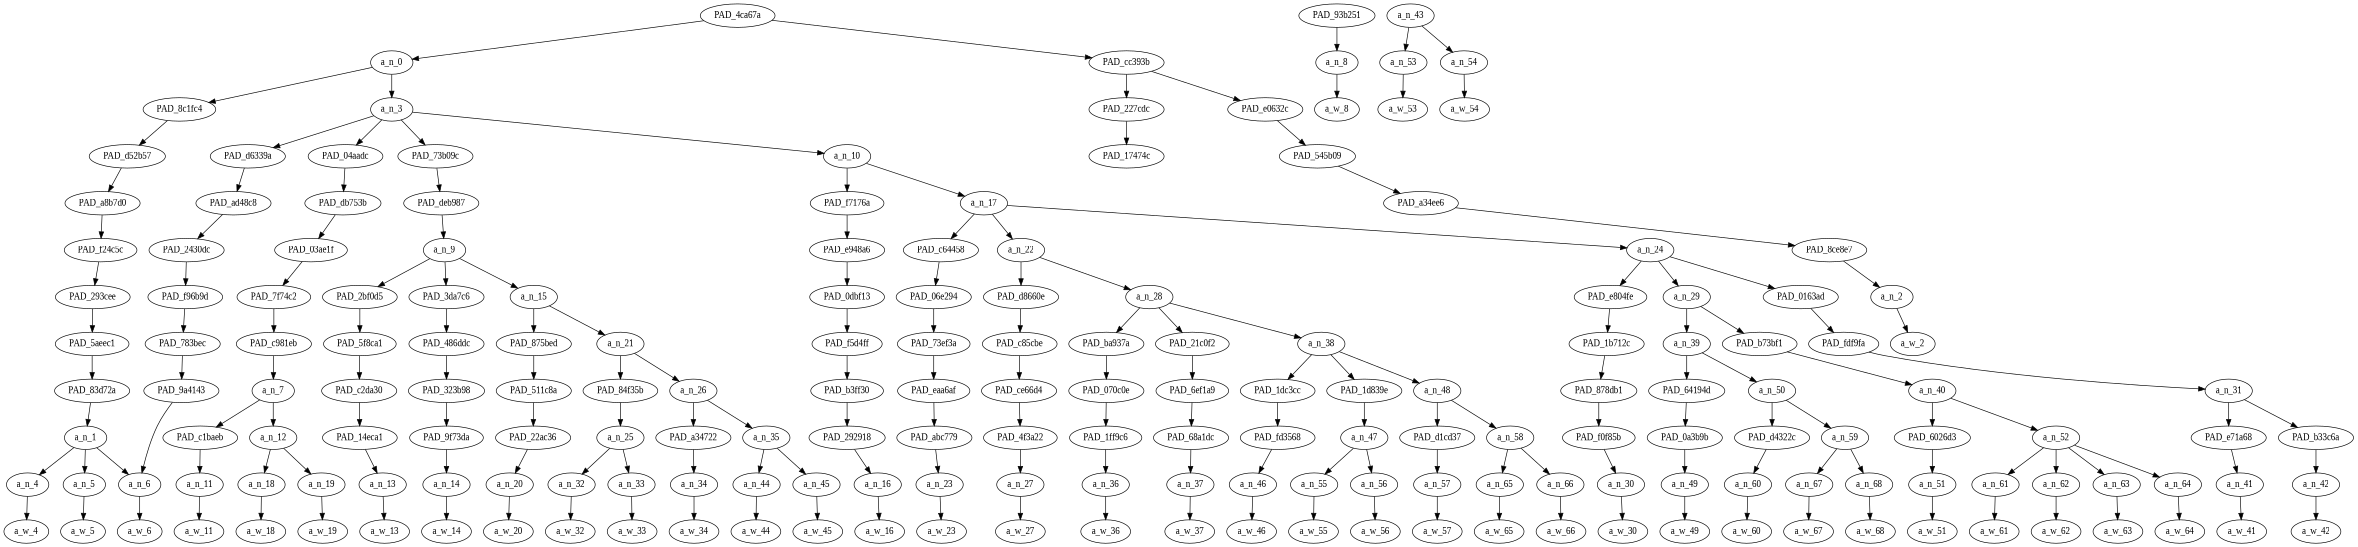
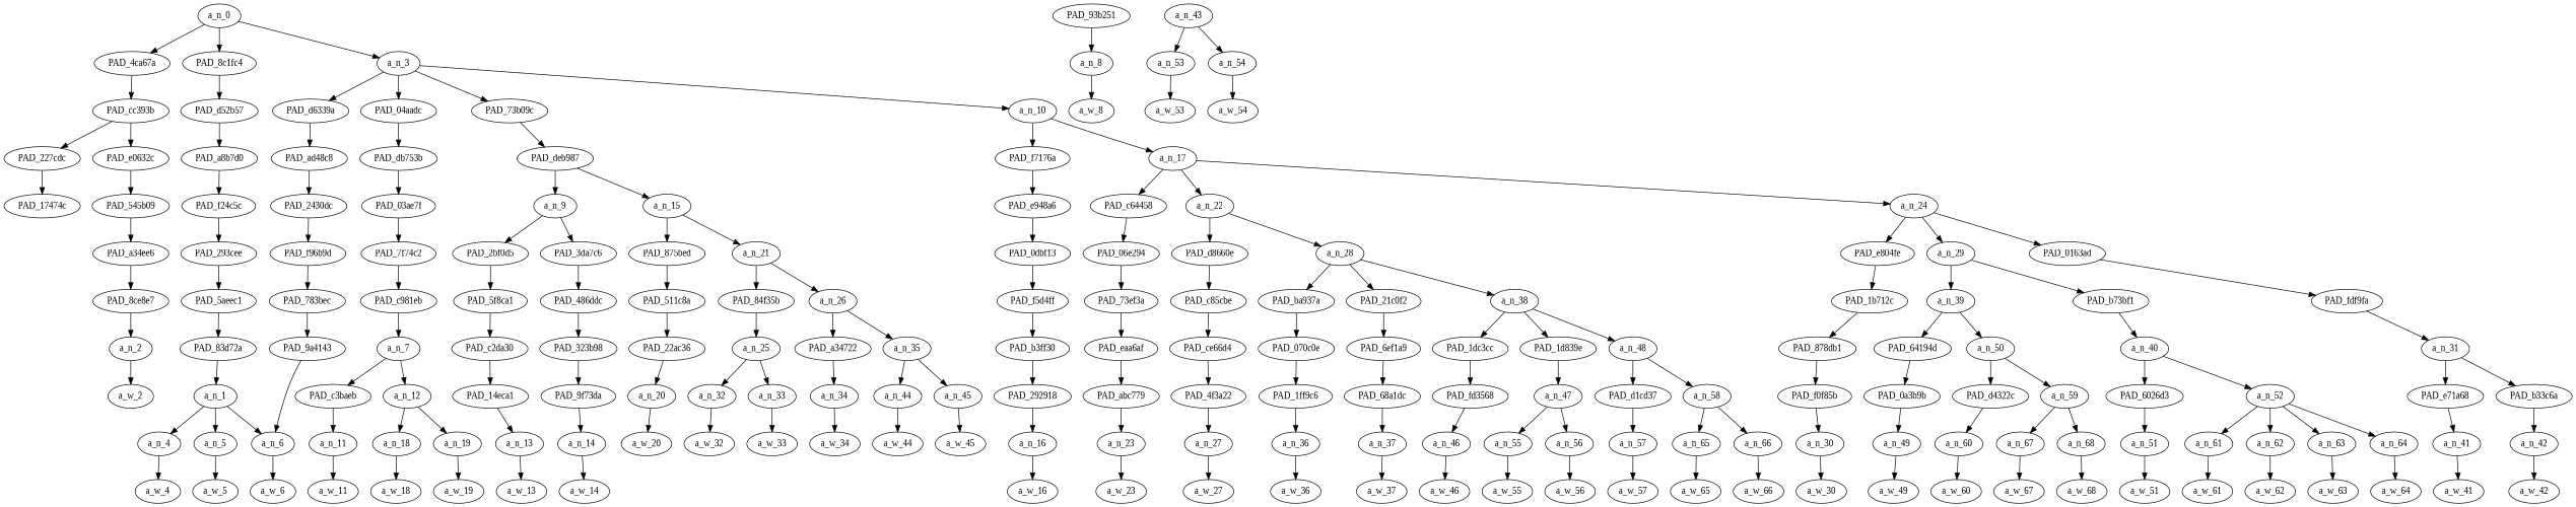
  strict digraph {
    fontname="Liberation Serif"
    node [div_dir=1 fontname="Liberation Serif" index=0 level=1 text_span="[3]" value=0.01654829]
    edge [fontname="Liberation Serif"]
    a_n_0 [level=10 text_span="[0, 1, 2, 3, 4, 5, 6, 7, 8, 9, 10, 11, 12, 13, 14, 15, 16, 17, 18, 19, 20, 21, 22, 23, 24, 25, 26, 27, 28, 29, 30, 31, 32, 33, 34, 35, 36, 37, 38, 39, 40]" value=1.00000002]
    PAD_4ca67a [div_dir=-1 index=1 level=9]
    PAD_8c1fc4 [level=9 text_span="[0, 1, 2]" value=0.11096536]
    a_n_3 [index=2 level=9 text_span="[4, 5, 6, 7, 8, 9, 10, 11, 12, 13, 14, 15, 16, 17, 18, 19, 20, 21, 22, 23, 24, 25, 26, 27, 28, 29, 30, 31, 32, 33, 34, 35, 36, 37, 38, 39, 40]" value=0.87238972]
    PAD_cc393b [div_dir=-1 index=1 level=8]
    PAD_d52b57 [level=8 text_span="[0, 1, 2]" value=0.11096536]
    PAD_d6339a [index=3 level=8 text_span="[7]" value=0.01634907]
    PAD_04aadc [div_dir=-1 index=2 level=8 text_span="[4, 5, 6]" value=0.06390314]
    PAD_73b09c [index=4 level=8 text_span="[8, 9, 10, 11, 12, 13, 14, 15]" value=0.28337538]
    a_n_10 [div_dir=-1 index=5 level=8 text_span="[16, 17, 18, 19, 20, 21, 22, 23, 24, 25, 26, 27, 28, 29, 30, 31, 32, 33, 34, 35, 36, 37, 38, 39, 40]" value=0.50869829]
    PAD_227cdc [div_dir=-1 index=1 level=7]
    PAD_e0632c [div_dir=-1 index=1 level=5]
    PAD_a8b7d0 [level=7 text_span="[0, 1, 2]" value=0.11096536]
    PAD_ad48c8 [index=3 level=7 text_span="[7]" value=0.01634907]
    PAD_db753b [div_dir=-1 index=2 level=7 text_span="[4, 5, 6]" value=0.06390314]
    PAD_deb987 [index=4 level=7 text_span="[8, 9, 10, 11, 12, 13, 14, 15]" value=0.28337538]
    PAD_f7176a [div_dir=-1 index=5 level=7 text_span="[16]" value=0.01545617]
    a_n_17 [div_dir=-1 index=6 level=7 text_span="[17, 18, 19, 20, 21, 22, 23, 24, 25, 26, 27, 28, 29, 30, 31, 32, 33, 34, 35, 36, 37, 38, 39, 40]" value=0.49319670]
    PAD_17474c [div_dir=-1 index=1 level=6]
    PAD_545b09 [div_dir=-1 index=1 level=4]
    PAD_a34ee6 [div_dir=-1 index=1 level=3]
    PAD_8ce8e7 [div_dir=-1 index=1 level=2]
    a_n_2 [div_dir=-1 index=3]
    a_w_2 [div_dir=0 index=3 level=0 value=i]
    PAD_f24c5c [level=6 text_span="[0, 1, 2]" value=0.11096536]
    PAD_293cee [level=5 text_span="[0, 1, 2]" value=0.11096536]
    PAD_5aeec1 [level=4 text_span="[0, 1, 2]" value=0.11096536]
    PAD_83d72a [level=3 text_span="[0, 1, 2]" value=0.11096536]
    a_n_1 [level=2 text_span="[0, 1, 2]" value=0.11096536]
    a_n_4 [text_span="[0]" value=0.03267851]
    a_n_5 [index=1 text_span="[1]" value=0.04287036]
    a_n_6 [index=2 text_span="[2]" value=0.03502339]
    a_w_4 [div_dir=0 level=0 text_span="[0]" value="<user>"]
    a_w_5 [div_dir=0 index=1 level=0 text_span="[1]" value="<user>1"]
    a_w_6 [div_dir=0 index=2 level=0 text_span="[2]" value="<user>2"]
    PAD_2430dc [index=3 level=6 text_span="[7]" value=0.01634907]
-   PAD_03ae7f [div_dir=-1 index=2 level=6 text_span="[4, 5, 6]" value=0.06390314 label=PAD_03ae1f]
+   PAD_03ae7f [div_dir=-1 index=2 level=6 text_span="[4, 5, 6]" value=0.06390314]
    a_n_9 [index=4 level=6 text_span="[8, 9, 10, 11, 12, 13, 14, 15]" value=0.28337538]
    PAD_e948a6 [div_dir=-1 index=5 level=6 text_span="[16]" value=0.01545617]
    PAD_c64458 [index=7 level=6 text_span="[26]" value=0.01317018]
    a_n_22 [div_dir=-1 index=6 level=6 text_span="[17, 18, 19, 20, 21, 22, 23, 24, 25]" value=0.11468483]
    a_n_24 [div_dir=-1 index=8 level=6 text_span="[27, 28, 29, 30, 31, 32, 33, 34, 35, 36, 37, 38, 39, 40]" value=0.36529870]
    PAD_f96b9d [index=3 level=5 text_span="[7]" value=0.01634907]
    PAD_783bec [index=3 level=4 text_span="[7]" value=0.01634907]
    PAD_9a4143 [index=3 level=3 text_span="[7]" value=0.01634907]
    PAD_93b251 [index=4 level=2 text_span="[7]" value=0.01634907]
    a_n_8 [index=7 text_span="[7]" value=0.01634907]
    a_w_8 [div_dir=0 index=7 level=0 text_span="[7]" value=and]
    PAD_7f74c2 [div_dir=-1 index=2 level=5 text_span="[4, 5, 6]" value=0.06390314]
    PAD_c981eb [div_dir=-1 index=2 level=4 text_span="[4, 5, 6]" value=0.06390314]
    a_n_7 [div_dir=-1 index=2 level=3 text_span="[4, 5, 6]" value=0.06390314]
-   PAD_c1baeb [div_dir=-1 index=2 level=2 text_span="[4]" value=0.02372252]
+   PAD_c1baeb [div_dir=-1 index=2 level=2 text_span="[4]" value=0.02372252 label=PAD_c3baeb]
    a_n_12 [index=3 level=2 text_span="[5, 6]" value=0.04014167]
    a_n_11 [div_dir=-1 index=4 text_span="[4]" value=0.02372252]
    a_n_18 [div_dir=-1 index=5 text_span="[5]" value=0.01758676]
    a_n_19 [index=6 text_span="[6]" value=0.02254683]
    a_w_11 [div_dir=0 index=4 level=0 text_span="[4]" value=copied]
    a_w_18 [div_dir=0 index=5 level=0 text_span="[5]" value=your]
    a_w_19 [div_dir=0 index=6 level=0 text_span="[6]" value=comments]
    PAD_2bf0d5 [index=4 level=5 text_span="[8]" value=0.01981202]
    PAD_3da7c6 [div_dir=-1 index=5 level=5 text_span="[9]" value=0.09980599]
    a_n_15 [index=6 level=5 text_span="[10, 11, 12, 13, 14, 15]" value=0.16352852]
    PAD_5f8ca1 [index=4 level=4 text_span="[8]" value=0.01981202]
    PAD_486ddc [div_dir=-1 index=5 level=4 text_span="[9]" value=0.09980599]
    PAD_875bed [index=6 level=4 text_span="[10]" value=0.01393057]
    a_n_21 [index=7 level=4 text_span="[11, 12, 13, 14, 15]" value=0.14933728]
    PAD_c2da30 [index=4 level=3 text_span="[8]" value=0.01981202]
    PAD_323b98 [div_dir=-1 index=5 level=3 text_span="[9]" value=0.09980599]
    PAD_511c8a [index=6 level=3 text_span="[10]" value=0.01393057]
    PAD_84f35b [index=7 level=3 text_span="[11, 12]" value=0.03600428]
    a_n_26 [index=8 level=3 text_span="[13, 14, 15]" value=0.11306687]
    PAD_14eca1 [index=5 level=2 text_span="[8]" value=0.01981202]
    a_n_13 [index=8 text_span="[8]" value=0.01981202]
    a_w_13 [div_dir=0 index=8 level=0 text_span="[8]" value=put]
    PAD_9f73da [div_dir=-1 index=6 level=2 text_span="[9]" value=0.09980599]
    a_n_14 [div_dir=-1 index=9 text_span="[9]" value=0.09980599]
    a_w_14 [div_dir=0 index=9 level=0 text_span="[9]" value=homosexuals]
    PAD_22ac36 [index=7 level=2 text_span="[10]" value=0.01393057]
    a_n_25 [index=8 level=2 text_span="[11, 12]" value=0.03600428]
    PAD_a34722 [index=9 level=2 text_span="[13]" value=0.01814971]
    a_n_35 [index=10 level=2 text_span="[14, 15]" value=0.09459659]
    a_n_20 [index=10 text_span="[10]" value=0.01393057]
    a_w_20 [div_dir=0 index=10 level=0 text_span="[10]" value=in]
    a_n_32 [index=11 text_span="[11]" value=0.01397861]
    a_n_33 [index=12 text_span="[12]" value=0.02199891]
    a_n_34 [index=13 text_span="[13]" value=0.01814971]
    a_n_44 [index=14 text_span="[14]" value=0.05286731]
    a_n_45 [index=15 text_span="[15]" value=0.04136462]
    a_w_32 [div_dir=0 index=11 level=0 text_span="[11]" value=the]
    a_w_33 [div_dir=0 index=12 level=0 text_span="[12]" value=place]
    a_w_34 [div_dir=0 index=13 level=0 text_span="[13]" value=of]
    a_w_44 [div_dir=0 index=14 level=0 text_span="[14]" value=trans]
    a_w_45 [div_dir=0 index=15 level=0 text_span="[15]" value=women]
    PAD_0dbf13 [div_dir=-1 index=7 level=5 text_span="[16]" value=0.01545617]
    PAD_06e294 [index=10 level=5 text_span="[26]" value=0.01317018]
    PAD_d8660e [div_dir=-1 index=8 level=5 text_span="[17]" value=0.01225331]
    a_n_28 [div_dir=-1 index=9 level=5 text_span="[18, 19, 20, 21, 22, 23, 24, 25]" value=0.10240497]
    PAD_e804fe [div_dir=-1 index=12 level=5 text_span="[36]" value=0.01346642]
    a_n_29 [div_dir=-1 index=11 level=5 text_span="[27, 28, 29, 30, 31, 32, 33, 34, 35]" value=0.29682611]
    PAD_0163ad [div_dir=-1 index=13 level=5 text_span="[37, 38, 39, 40]" value=0.05496604]
    PAD_f5d4ff [div_dir=-1 index=8 level=4 text_span="[16]" value=0.01545617]
    PAD_b3ff30 [div_dir=-1 index=9 level=3 text_span="[16]" value=0.01545617]
    PAD_292918 [div_dir=-1 index=11 level=2 text_span="[16]" value=0.01545617]
    a_n_16 [div_dir=-1 index=16 text_span="[16]" value=0.01545617]
    a_w_16 [div_dir=0 index=16 level=0 text_span="[16]" value=so]
    PAD_73ef3a [index=13 level=4 text_span="[26]" value=0.01317018]
    PAD_c85cbe [div_dir=-1 index=9 level=4 text_span="[17]" value=0.01225331]
    PAD_ba937a [index=10 level=4 text_span="[18]" value=0.01080597]
    PAD_21c0f2 [index=11 level=4 text_span="[19]" value=0.01049665]
    a_n_38 [div_dir=-1 index=12 level=4 text_span="[20, 21, 22, 23, 24, 25]" value=0.08107780]
    PAD_1b712c [div_dir=-1 index=16 level=4 text_span="[36]" value=0.01346642]
    a_n_39 [div_dir=-1 index=14 level=4 text_span="[27, 28, 29, 30]" value=0.06170640]
    PAD_b73bf1 [index=15 level=4 text_span="[31, 32, 33, 34, 35]" value=0.23507983]
    PAD_fdf9fa [div_dir=-1 index=17 level=4 text_span="[37, 38, 39, 40]" value=0.05496604]
    PAD_eaa6af [index=16 level=3 text_span="[26]" value=0.01317018]
    PAD_abc779 [index=19 level=2 text_span="[26]" value=0.01317018]
    a_n_23 [index=26 text_span="[26]" value=0.01317018]
    a_w_23 [div_dir=0 index=26 level=0 text_span="[26]" value=but]
    PAD_ce66d4 [div_dir=-1 index=10 level=3 text_span="[17]" value=0.01225331]
    PAD_070c0e [index=11 level=3 text_span="[18]" value=0.01080597]
    PAD_6ef1a9 [index=12 level=3 text_span="[19]" value=0.01049665]
    PAD_1dc3cc [div_dir=-1 index=13 level=3 text_span="[20]" value=0.01116966]
    PAD_1d839e [index=14 level=3 text_span="[21, 22]" value=0.02811796]
    a_n_48 [div_dir=-1 index=15 level=3 text_span="[23, 24, 25]" value=0.04174871]
    PAD_4f3a22 [div_dir=-1 index=12 level=2 text_span="[17]" value=0.01225331]
    a_n_27 [div_dir=-1 index=17 text_span="[17]" value=0.01225331]
    a_w_27 [div_dir=0 index=17 level=0 text_span="[17]" value=i1]
    PAD_1ff9c6 [index=13 level=2 text_span="[18]" value=0.01080597]
    PAD_68a1dc [index=14 level=2 text_span="[19]" value=0.01049665]
    PAD_fd3568 [div_dir=-1 index=15 level=2 text_span="[20]" value=0.01116966]
    a_n_47 [index=16 level=2 text_span="[21, 22]" value=0.02811796]
    PAD_d1cd37 [index=17 level=2 text_span="[23]" value=0.01128272]
    a_n_58 [div_dir=-1 index=18 level=2 text_span="[24, 25]" value=0.03041196]
    a_n_36 [index=18 text_span="[18]" value=0.01080597]
    a_w_36 [div_dir=0 index=18 level=0 text_span="[18]" value=did]
    a_n_37 [index=19 text_span="[19]" value=0.01049665]
    a_w_37 [div_dir=0 index=19 level=0 text_span="[19]" value=not]
    a_n_46 [div_dir=-1 index=20 text_span="[20]" value=0.01116966]
    a_n_55 [div_dir=-1 index=21 text_span="[21]" value=0.01168437]
    a_n_56 [index=22 text_span="[22]" value=0.01643299]
    a_n_57 [index=23 text_span="[23]" value=0.01128272]
    a_n_65 [div_dir=-1 index=24 text_span="[24]" value=0.01276190]
    a_n_66 [div_dir=-1 index=25 text_span="[25]" value=0.01758007]
    a_w_46 [div_dir=0 index=20 level=0 text_span="[20]" value=put1]
    a_w_55 [div_dir=0 index=21 level=0 text_span="[21]" value=any]
    a_w_56 [div_dir=0 index=22 level=0 text_span="[22]" value=words]
    a_w_57 [div_dir=0 index=23 level=0 text_span="[23]" value=in1]
    a_w_65 [div_dir=0 index=24 level=0 text_span="[24]" value=your1]
    a_w_66 [div_dir=0 index=25 level=0 text_span="[25]" value=mouth]
    PAD_878db1 [div_dir=-1 index=20 level=3 text_span="[36]" value=0.01346642]
    PAD_64194d [div_dir=-1 index=17 level=3 text_span="[27]" value=0.01593136]
    a_n_50 [div_dir=-1 index=18 level=3 text_span="[28, 29, 30]" value=0.04569705]
    a_n_40 [index=19 level=3 text_span="[31, 32, 33, 34, 35]" value=0.23507983]
    a_n_31 [div_dir=-1 index=21 level=3 text_span="[37, 38, 39, 40]" value=0.05496604]
    PAD_f0f85b [div_dir=-1 index=25 level=2 text_span="[36]" value=0.01346642]
    a_n_30 [div_dir=-1 index=36 text_span="[36]" value=0.01346642]
    a_w_30 [div_dir=0 index=36 level=0 text_span="[36]" value=you]
    PAD_0a3b9b [div_dir=-1 index=20 level=2 text_span="[27]" value=0.01593136]
    PAD_d4322c [div_dir=-1 index=22 level=2 text_span="[30]" value=0.02095517]
    a_n_59 [index=21 level=2 text_span="[28, 29]" value=0.02470547]
    PAD_6026d3 [div_dir=-1 index=23 level=2 text_span="[31]" value=0.04807047]
    a_n_52 [index=24 level=2 text_span="[32, 33, 34, 35]" value=0.18700330]
    a_n_49 [div_dir=-1 index=27 text_span="[27]" value=0.01593136]
    a_n_60 [div_dir=-1 index=30 text_span="[30]" value=0.02095517]
    a_n_67 [div_dir=-1 index=28 text_span="[28]" value=0.01089455]
    a_n_68 [index=29 text_span="[29]" value=0.01380877]
    a_w_49 [div_dir=0 index=27 level=0 text_span="[27]" value=your2]
    a_w_60 [div_dir=0 index=30 level=0 text_span="[30]" value=gone]
    a_w_67 [div_dir=0 index=28 level=0 text_span="[28]" value=so1]
    a_w_68 [div_dir=0 index=29 level=0 text_span="[29]" value=far]
    a_n_51 [div_dir=-1 index=31 text_span="[31]" value=0.04807047]
    a_n_61 [div_dir=-1 index=32 text_span="[32]" value=0.02259659]
    a_n_62 [index=33 text_span="[33]" value=0.07191244]
    a_n_63 [div_dir=-1 index=34 text_span="[34]" value=0.01322961]
    a_n_64 [index=35 text_span="[35]" value=0.07922760]
    a_w_51 [div_dir=0 index=31 level=0 text_span="[31]" value=in2]
    a_w_61 [div_dir=0 index=32 level=0 text_span="[32]" value=your3]
    a_w_62 [div_dir=0 index=33 level=0 text_span="[33]" value=transphobia]
    a_w_63 [div_dir=0 index=34 level=0 text_span="[34]" value=and1]
    a_w_64 [div_dir=0 index=35 level=0 text_span="[35]" value=bigotry]
    PAD_e71a68 [index=26 level=2 text_span="[37]" value=0.01231153]
    PAD_b33c6a [div_dir=-1 index=27 level=2 text_span="[38]" value=0.01167857]
    a_n_41 [index=37 text_span="[37]" value=0.01231153]
    a_n_42 [div_dir=-1 index=38 text_span="[38]" value=0.01167857]
    a_n_43 [div_dir=-1 index=28 level=2 text_span="[39, 40]" value=0.03096511]
    a_n_53 [div_dir=-1 index=39 text_span="[39]" value=0.01398583]
    a_n_54 [index=40 text_span="[40]" value=0.01696009]
    a_w_41 [div_dir=0 index=37 level=0 text_span="[37]" value=will]
    a_w_42 [div_dir=0 index=38 level=0 text_span="[38]" value=never]
    a_w_53 [div_dir=0 index=39 level=0 text_span="[39]" value=see]
    a_w_54 [div_dir=0 index=40 level=0 text_span="[40]" value=that]
-   PAD_4ca67a -> a_n_0
+   a_n_0 -> PAD_4ca67a
    a_n_0 -> PAD_8c1fc4
    a_n_0 -> a_n_3
    PAD_4ca67a -> PAD_cc393b
    PAD_8c1fc4 -> PAD_d52b57
    a_n_3 -> PAD_d6339a
    a_n_3 -> PAD_04aadc
    a_n_3 -> PAD_73b09c
    a_n_3 -> a_n_10
    PAD_cc393b -> PAD_227cdc
    PAD_cc393b -> PAD_e0632c
    PAD_d52b57 -> PAD_a8b7d0
    PAD_d6339a -> PAD_ad48c8
    PAD_04aadc -> PAD_db753b
    PAD_73b09c -> PAD_deb987
    a_n_10 -> PAD_f7176a
    a_n_10 -> a_n_17
    PAD_227cdc -> PAD_17474c
    PAD_e0632c -> PAD_545b09
    PAD_a8b7d0 -> PAD_f24c5c
    PAD_ad48c8 -> PAD_2430dc
    PAD_db753b -> PAD_03ae7f
    PAD_deb987 -> a_n_9
    PAD_f7176a -> PAD_e948a6
    a_n_17 -> PAD_c64458
    a_n_17 -> a_n_22
    a_n_17 -> a_n_24
    PAD_545b09 -> PAD_a34ee6
    PAD_a34ee6 -> PAD_8ce8e7
    PAD_8ce8e7 -> a_n_2
    a_n_2 -> a_w_2
    PAD_f24c5c -> PAD_293cee
    PAD_293cee -> PAD_5aeec1
    PAD_5aeec1 -> PAD_83d72a
    PAD_83d72a -> a_n_1
    a_n_1 -> a_n_4
    a_n_1 -> a_n_5
    a_n_1 -> a_n_6
    a_n_4 -> a_w_4
    a_n_5 -> a_w_5
    a_n_6 -> a_w_6
    PAD_2430dc -> PAD_f96b9d
    PAD_03ae7f -> PAD_7f74c2
    a_n_9 -> PAD_2bf0d5
    a_n_9 -> PAD_3da7c6
-   a_n_9 -> a_n_15
+   PAD_deb987 -> a_n_15
    PAD_e948a6 -> PAD_0dbf13
    PAD_c64458 -> PAD_06e294
    a_n_22 -> PAD_d8660e
    a_n_22 -> a_n_28
    a_n_24 -> PAD_e804fe
    a_n_24 -> a_n_29
    a_n_24 -> PAD_0163ad
    PAD_f96b9d -> PAD_783bec
    PAD_783bec -> PAD_9a4143
    PAD_9a4143 -> a_n_6
    PAD_93b251 -> a_n_8
    a_n_8 -> a_w_8
    PAD_7f74c2 -> PAD_c981eb
    PAD_c981eb -> a_n_7
    a_n_7 -> PAD_c1baeb
    a_n_7 -> a_n_12
    PAD_c1baeb -> a_n_11
    a_n_12 -> a_n_18
    a_n_12 -> a_n_19
    a_n_11 -> a_w_11
    a_n_18 -> a_w_18
    a_n_19 -> a_w_19
    PAD_2bf0d5 -> PAD_5f8ca1
    PAD_3da7c6 -> PAD_486ddc
    a_n_15 -> PAD_875bed
    a_n_15 -> a_n_21
    PAD_5f8ca1 -> PAD_c2da30
    PAD_486ddc -> PAD_323b98
    PAD_875bed -> PAD_511c8a
    a_n_21 -> PAD_84f35b
    a_n_21 -> a_n_26
    PAD_c2da30 -> PAD_14eca1
    PAD_323b98 -> PAD_9f73da
    PAD_511c8a -> PAD_22ac36
    PAD_84f35b -> a_n_25
    a_n_26 -> PAD_a34722
    a_n_26 -> a_n_35
    PAD_14eca1 -> a_n_13
    a_n_13 -> a_w_13
    PAD_9f73da -> a_n_14
    a_n_14 -> a_w_14
    PAD_22ac36 -> a_n_20
    a_n_25 -> a_n_32
    a_n_25 -> a_n_33
    PAD_a34722 -> a_n_34
    a_n_35 -> a_n_44
    a_n_35 -> a_n_45
    a_n_20 -> a_w_20
    a_n_32 -> a_w_32
    a_n_33 -> a_w_33
    a_n_34 -> a_w_34
    a_n_44 -> a_w_44
    a_n_45 -> a_w_45
    PAD_0dbf13 -> PAD_f5d4ff
    PAD_06e294 -> PAD_73ef3a
    PAD_d8660e -> PAD_c85cbe
    a_n_28 -> PAD_ba937a
    a_n_28 -> PAD_21c0f2
    a_n_28 -> a_n_38
    PAD_e804fe -> PAD_1b712c
    a_n_29 -> a_n_39
    a_n_29 -> PAD_b73bf1
    PAD_0163ad -> PAD_fdf9fa
    PAD_f5d4ff -> PAD_b3ff30
    PAD_b3ff30 -> PAD_292918
    PAD_292918 -> a_n_16
    a_n_16 -> a_w_16
    PAD_73ef3a -> PAD_eaa6af
    PAD_c85cbe -> PAD_ce66d4
    PAD_ba937a -> PAD_070c0e
    PAD_21c0f2 -> PAD_6ef1a9
    a_n_38 -> PAD_1dc3cc
    a_n_38 -> PAD_1d839e
    a_n_38 -> a_n_48
    PAD_1b712c -> PAD_878db1
    a_n_39 -> PAD_64194d
    a_n_39 -> a_n_50
    PAD_b73bf1 -> a_n_40
    PAD_fdf9fa -> a_n_31
    PAD_eaa6af -> PAD_abc779
    PAD_abc779 -> a_n_23
    a_n_23 -> a_w_23
    PAD_ce66d4 -> PAD_4f3a22
    PAD_070c0e -> PAD_1ff9c6
    PAD_6ef1a9 -> PAD_68a1dc
    PAD_1dc3cc -> PAD_fd3568
    PAD_1d839e -> a_n_47
    a_n_48 -> PAD_d1cd37
    a_n_48 -> a_n_58
    PAD_4f3a22 -> a_n_27
    a_n_27 -> a_w_27
    PAD_1ff9c6 -> a_n_36
    PAD_68a1dc -> a_n_37
    PAD_fd3568 -> a_n_46
    a_n_47 -> a_n_55
    a_n_47 -> a_n_56
    PAD_d1cd37 -> a_n_57
    a_n_58 -> a_n_65
    a_n_58 -> a_n_66
    a_n_36 -> a_w_36
    a_n_37 -> a_w_37
    a_n_46 -> a_w_46
    a_n_55 -> a_w_55
    a_n_56 -> a_w_56
    a_n_57 -> a_w_57
    a_n_65 -> a_w_65
    a_n_66 -> a_w_66
    PAD_878db1 -> PAD_f0f85b
    PAD_64194d -> PAD_0a3b9b
    a_n_50 -> PAD_d4322c
    a_n_50 -> a_n_59
    a_n_40 -> PAD_6026d3
    a_n_40 -> a_n_52
    a_n_31 -> PAD_e71a68
    a_n_31 -> PAD_b33c6a
    PAD_f0f85b -> a_n_30
    a_n_30 -> a_w_30
    PAD_0a3b9b -> a_n_49
    PAD_d4322c -> a_n_60
    a_n_59 -> a_n_67
    a_n_59 -> a_n_68
    PAD_6026d3 -> a_n_51
    a_n_52 -> a_n_61
    a_n_52 -> a_n_62
    a_n_52 -> a_n_63
    a_n_52 -> a_n_64
    a_n_49 -> a_w_49
    a_n_60 -> a_w_60
    a_n_67 -> a_w_67
    a_n_68 -> a_w_68
    a_n_51 -> a_w_51
    a_n_61 -> a_w_61
    a_n_62 -> a_w_62
    a_n_63 -> a_w_63
    a_n_64 -> a_w_64
    PAD_e71a68 -> a_n_41
    PAD_b33c6a -> a_n_42
    a_n_41 -> a_w_41
    a_n_42 -> a_w_42
    a_n_43 -> a_n_53
    a_n_43 -> a_n_54
    a_n_53 -> a_w_53
    a_n_54 -> a_w_54
  }
